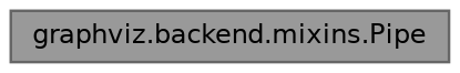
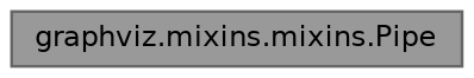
  digraph {
    rankdir=TB
-   n1 [color=gray40 fillcolor=grey60 fontcolor=black fontname=Helvetica fontsize=10 height=0.2 label="graphviz.backend.mixins.Pipe" shape=box style=filled width=0.4]
+   n1 [color=gray40 fillcolor=grey60 fontcolor=black fontname=Helvetica fontsize=10 height=0.2 label="graphviz.mixins.mixins.Pipe" shape=box style=filled width=0.4]
  }
